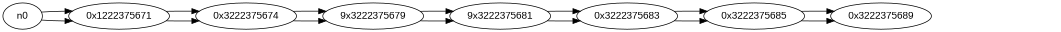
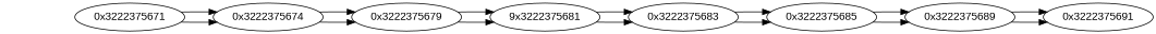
  digraph {
    fontname="Liberation Sans"
    rankdir=LR
    node [fontname="Liberation Sans"]
    edge [fontname="Liberation Sans"]
-   n1 [label="0x1222375671"]
+   n1 [label="0x3222375671"]
    n2 [label="0x3222375674"]
-   n3 [label="9x3222375679"]
+   n3 [label="0x3222375679"]
    n4 [label="9x3222375681"]
    n5 [label="0x3222375683"]
    n6 [label="0x3222375685"]
    n7 [label="0x3222375689"]
-   n0
+   n8 [label="0x3222375691"]
    n1 -> n2
    n1 -> n2
    n2 -> n3
    n2 -> n3
    n3 -> n4
    n3 -> n4
    n4 -> n5
    n4 -> n5
    n5 -> n6
    n5 -> n6
    n6 -> n7
    n6 -> n7
-   n0 -> n1
-   n0 -> n1
+   n7 -> n8
+   n7 -> n8
  }
